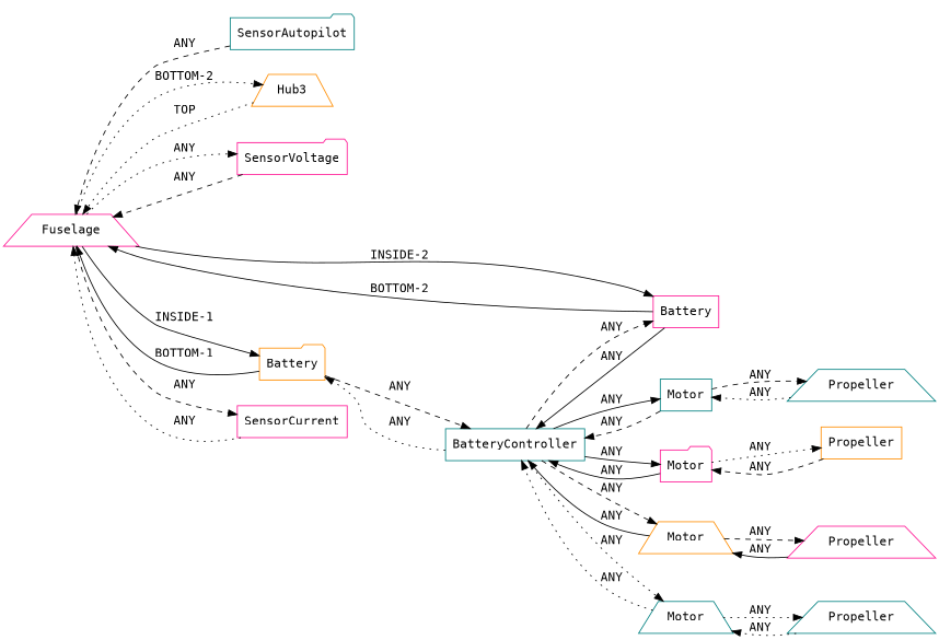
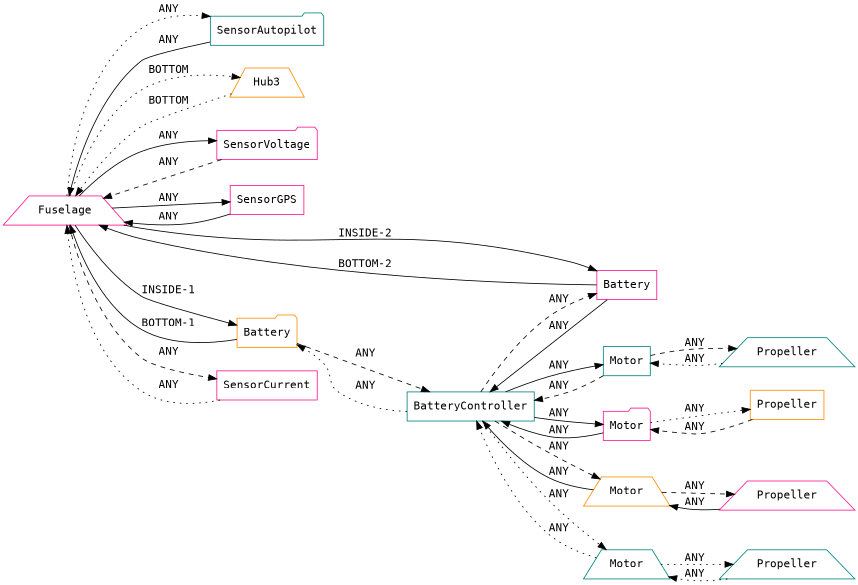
  digraph {
    fontname="DejaVu Sans Mono"
    rankdir=LR
    node [color=deeppink fontname="DejaVu Sans Mono" shape=trapezium]
    edge [fontname="DejaVu Sans Mono" style=dotted]
    n1 [instance=Fuselage_instance_1 label=Fuselage]
    n2 [color=teal instance=SensorAutopilot_instance_1 label=SensorAutopilot shape=folder]
    n3 [color=darkorange instance=Hub3_instance_4 label=Hub3]
    n4 [instance=SensorVoltage_instance_1 label=SensorVoltage shape=folder]
+   n5 [instance=SensorGPS_instance_1 label=SensorGPS shape=box]
    n6 [color=darkorange instance=Battery_instance_1 label=Battery shape=folder]
    n7 [instance=Battery_instance_2 label=Battery shape=box]
    n8 [instance=SensorCurrent_instance_1 label=SensorCurrent shape=box]
    n9 [color=teal instance=BatteryController_instance_1 label=BatteryController shape=box]
    n10 [color=teal instance=Motor_instance_1 label=Motor shape=box]
    n11 [color=teal instance=Propeller_instance_1 label=Propeller]
    n12 [instance=Motor_instance_2 label=Motor shape=folder]
    n13 [color=darkorange instance=Motor_instance_3 label=Motor]
    n14 [color=teal instance=Motor_instance_4 label=Motor]
    n15 [color=darkorange instance=Propeller_instance_2 label=Propeller shape=box]
    n16 [instance=Propeller_instance_3 label=Propeller]
    n17 [color=teal instance=Propeller_instance_4 label=Propeller]
-   n1 -> n3 [label="BOTTOM-2"]
-   n1 -> n4 [label=ANY]
+   n1 -> n2 [label=ANY]
+   n1 -> n3 [label=BOTTOM]
+   n1 -> n4 [label=ANY style=solid]
+   n1 -> n5 [label=ANY style=solid]
    n1 -> n6 [label="INSIDE-1" style=solid]
    n1 -> n7 [label="INSIDE-2" style=solid]
    n1 -> n8 [label=ANY style=dashed]
-   n2 -> n1 [label=ANY style=dashed]
-   n3 -> n1 [label=TOP]
+   n2 -> n1 [label=ANY style=solid]
+   n3 -> n1 [label=BOTTOM]
    n4 -> n1 [label=ANY style=dashed]
+   n5 -> n1 [label=ANY style=solid]
    n6 -> n1 [label="BOTTOM-1" style=solid]
    n6 -> n9 [label=ANY style=dashed]
    n7 -> n1 [label="BOTTOM-2" style=solid]
    n7 -> n9 [label=ANY style=solid]
    n8 -> n1 [label=ANY]
    n9 -> n6 [label=ANY]
    n9 -> n7 [label=ANY style=dashed]
    n9 -> n10 [label=ANY style=solid]
    n9 -> n12 [label=ANY style=solid]
    n9 -> n13 [label=ANY style=dashed]
    n9 -> n14 [label=ANY]
    n10 -> n9 [label=ANY style=dashed]
    n10 -> n11 [label=ANY style=dashed]
    n11 -> n10 [label=ANY]
    n12 -> n9 [label=ANY style=solid]
    n12 -> n15 [label=ANY]
    n13 -> n9 [label=ANY style=solid]
    n13 -> n16 [label=ANY style=dashed]
    n14 -> n9 [label=ANY]
    n14 -> n17 [label=ANY]
    n15 -> n12 [label=ANY style=dashed]
    n16 -> n13 [label=ANY style=solid]
    n17 -> n14 [label=ANY]
  }
